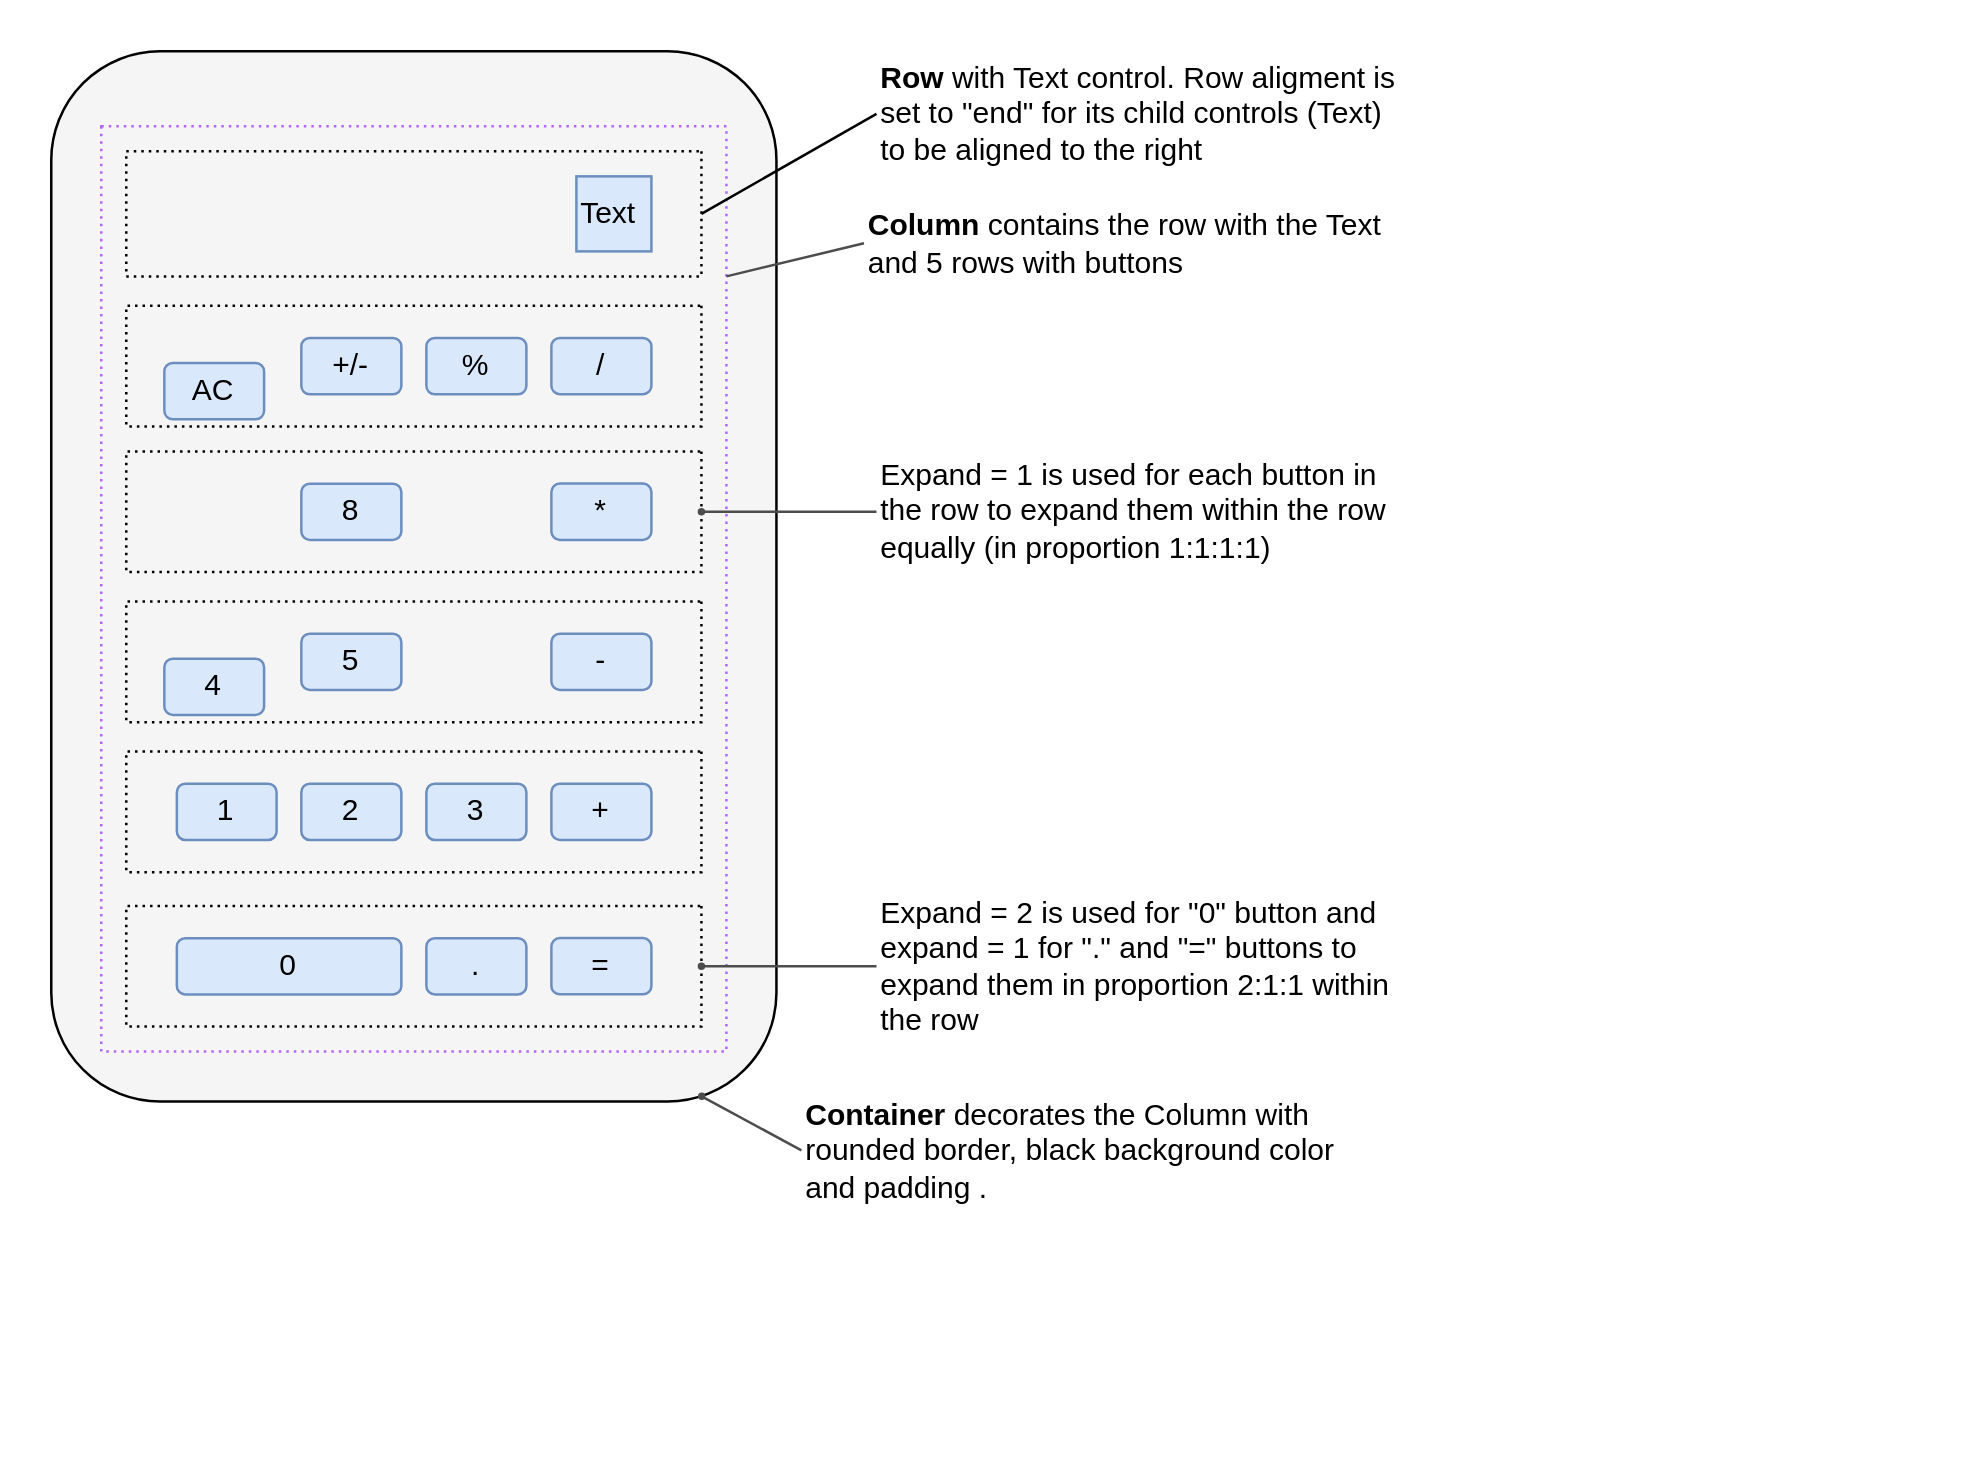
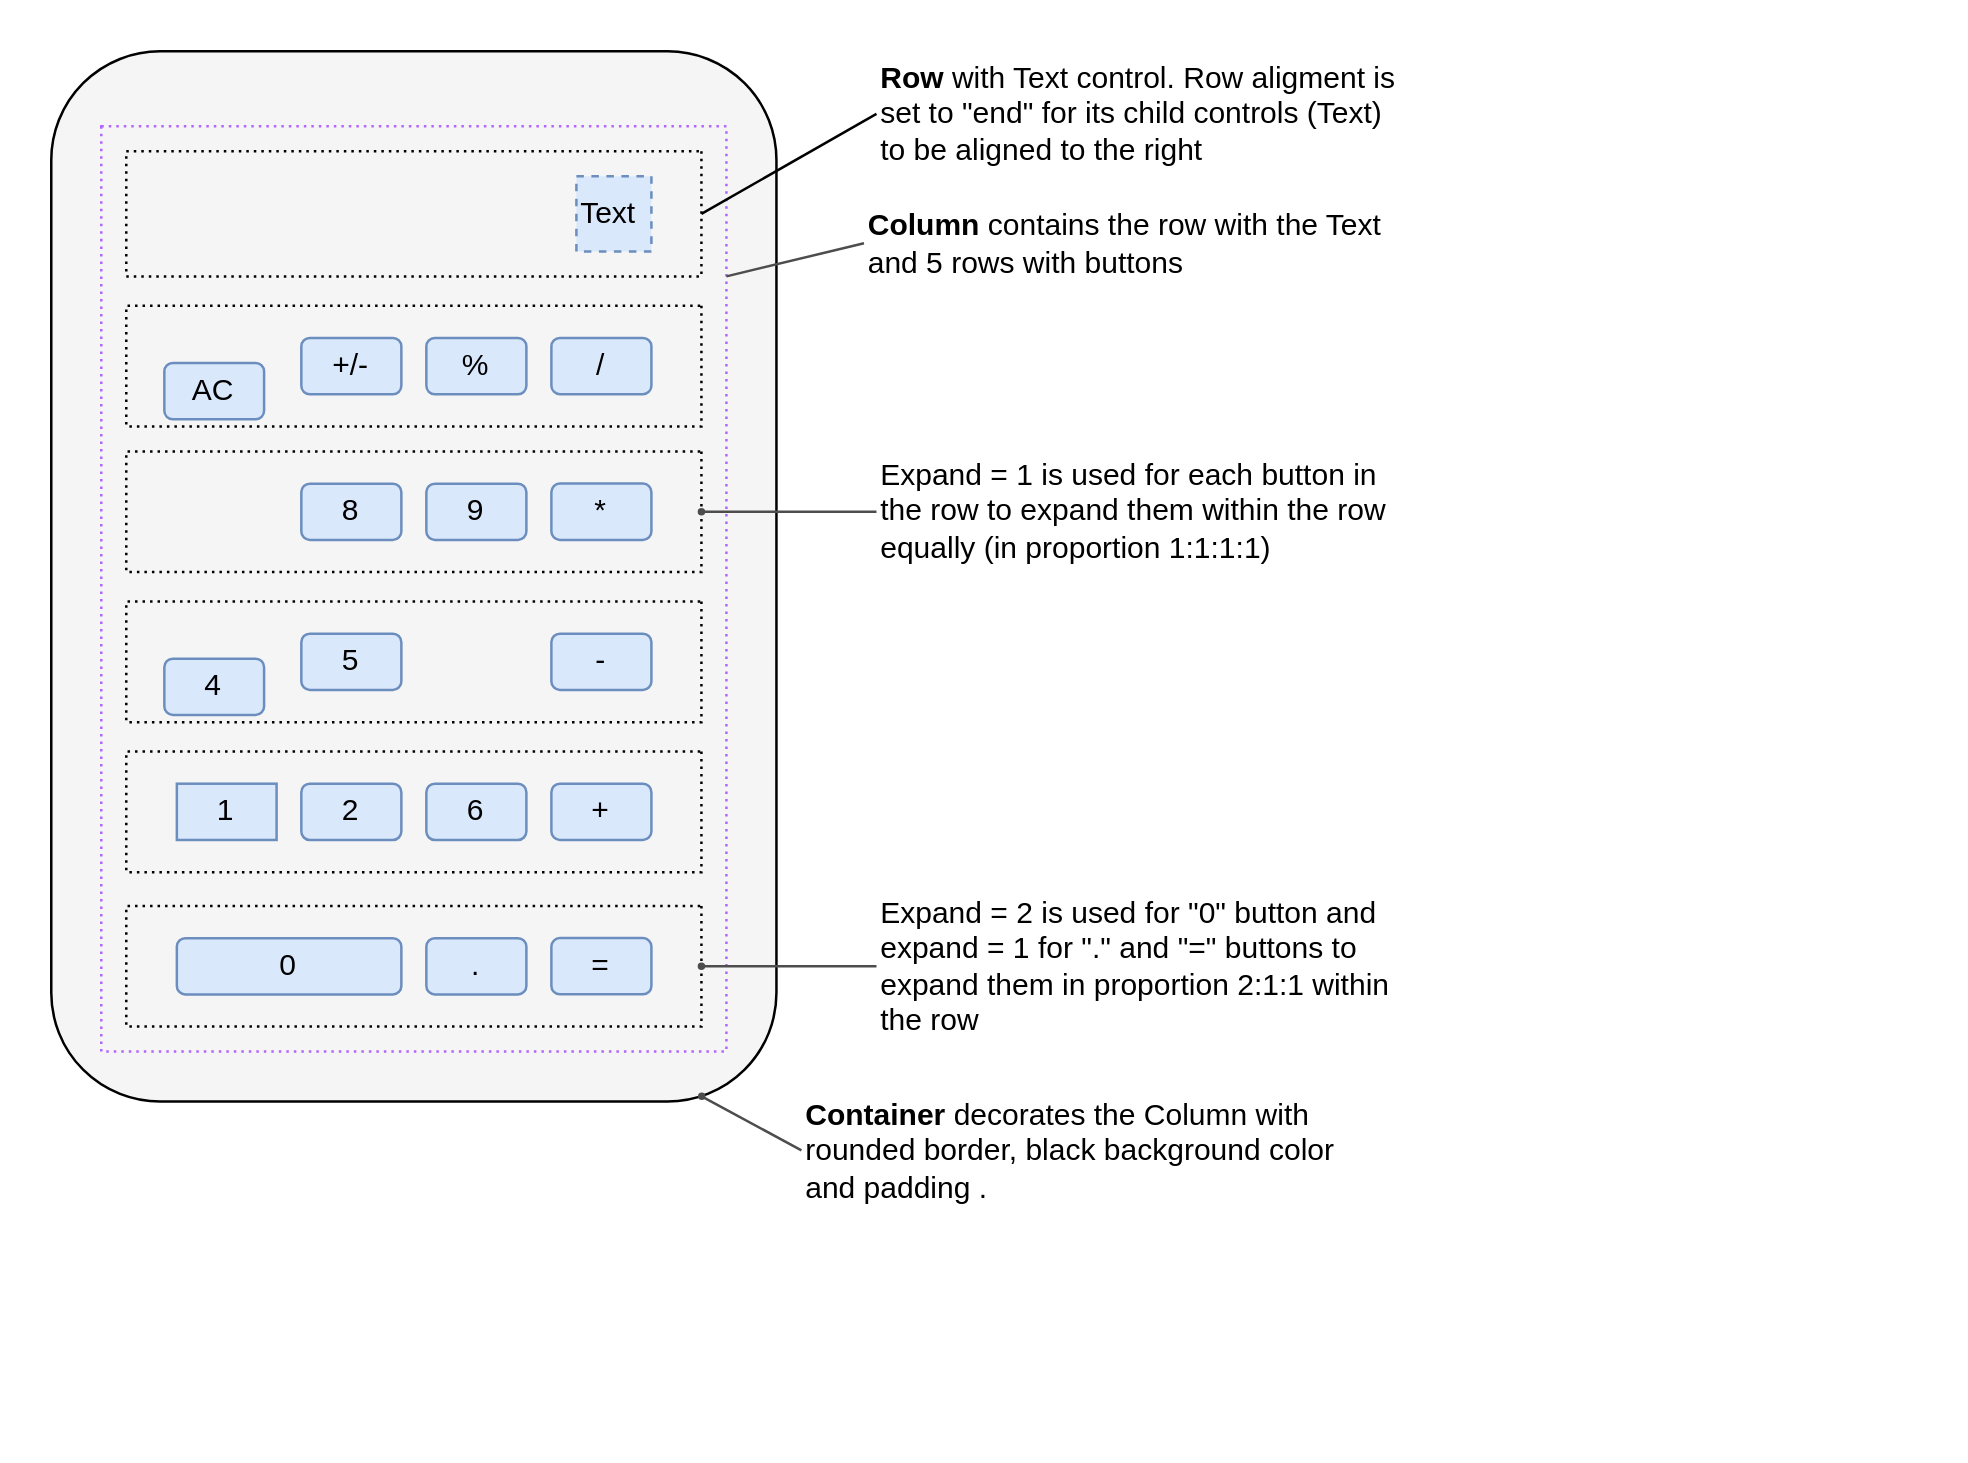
  <mxCell id="0" />
  <mxCell id="1" parent="0" />
  <mxCell id="2" value="" style="rounded=1;whiteSpace=wrap;html=1;fillColor=#F5F5F5;" vertex="1" parent="1"><mxGeometry x="20" y="20" width="290" height="420" as="geometry" /></mxCell>
  <mxCell id="3" value="" style="rounded=0;whiteSpace=wrap;html=1;labelBackgroundColor=#ffffff;sketch=1;fontSize=7;fontColor=#B3B3B3;align=right;fillColor=none;strokeColor=none;" vertex="1" parent="1"><mxGeometry x="145" y="192.87" width="620" height="370" as="geometry" /></mxCell>
  <mxCell id="4" value="" style="rounded=0;whiteSpace=wrap;html=1;dashed=1;dashPattern=1 2;fillColor=none;strokeColor=#B266FF;" vertex="1" parent="1"><mxGeometry x="40" y="50" width="250" height="370" as="geometry" /></mxCell>
  <mxCell id="5" value="" style="rounded=0;whiteSpace=wrap;html=1;direction=south;dashed=1;dashPattern=1 2;fillColor=none;" vertex="1" parent="1"><mxGeometry x="50" y="121.75" width="230" height="48.25" as="geometry" /></mxCell>
  <mxCell id="6" value="" style="rounded=0;whiteSpace=wrap;html=1;direction=south;dashed=1;dashPattern=1 2;fillColor=none;" vertex="1" parent="1"><mxGeometry x="50" y="60" width="230" height="50" as="geometry" /></mxCell>
- <mxCell id="7" value="Text" style="rounded=0;whiteSpace=wrap;html=1;fillColor=#dae8fc;sketch=0;strokeColor=#6c8ebf;align=left;" vertex="1" parent="1"><mxGeometry x="230" y="70" width="30" height="30" as="geometry" /></mxCell>
+ <mxCell id="7" value="Text" style="rounded=0;whiteSpace=wrap;html=1;fillColor=#dae8fc;sketch=0;strokeColor=#6c8ebf;align=left;dashed=1;" vertex="1" parent="1"><mxGeometry x="230" y="70" width="30" height="30" as="geometry" /></mxCell>
  <mxCell id="8" value="&lt;b&gt;Container&lt;/b&gt;&lt;b style=&quot;font-size: 12px;&quot;&gt;&amp;nbsp;&lt;/b&gt;&lt;span style=&quot;font-size: 12px;&quot;&gt;decorates the Column with rounded border, black background color and padding .&lt;/span&gt;" style="text;html=1;strokeColor=none;fillColor=none;align=left;verticalAlign=middle;whiteSpace=wrap;rounded=0;dashed=1;dashPattern=1 2;sketch=0;fontSize=12;" vertex="1" parent="1"><mxGeometry x="320" y="440" width="220" height="39" as="geometry" /></mxCell>
  <mxCell id="9" value="" style="endArrow=oval;html=1;endFill=1;strokeWidth=1;jumpSize=5;endSize=2;startSize=2;strokeColor=#4D4D4D;exitX=0;exitY=0.5;exitDx=0;exitDy=0;entryX=0.897;entryY=0.995;entryDx=0;entryDy=0;entryPerimeter=0;" edge="1" parent="1" source="8" target="2"><mxGeometry width="50" height="50" relative="1" as="geometry"><mxPoint x="420" y="-20" as="sourcePoint" /><mxPoint x="290" y="430" as="targetPoint" /></mxGeometry></mxCell>
  <mxCell id="10" value="&lt;b&gt;Column&lt;/b&gt; contains the row with the Text and 5 rows with buttons" style="text;html=1;strokeColor=none;fillColor=none;align=left;verticalAlign=middle;whiteSpace=wrap;rounded=0;dashed=1;dashPattern=1 2;sketch=0;fontSize=12;" vertex="1" parent="1"><mxGeometry x="345" y="81.75" width="210" height="30" as="geometry" /></mxCell>
  <mxCell id="11" value="" style="endArrow=none;html=1;endFill=0;strokeWidth=1;jumpSize=5;endSize=2;startSize=2;strokeColor=#4D4D4D;exitX=0;exitY=0.5;exitDx=0;exitDy=0;" edge="1" parent="1" source="10"><mxGeometry width="50" height="50" relative="1" as="geometry"><mxPoint x="450" y="249.47" as="sourcePoint" /><mxPoint x="290" y="110" as="targetPoint" /></mxGeometry></mxCell>
  <mxCell id="12" value="AC" style="rounded=1;whiteSpace=wrap;html=1;fillColor=#dae8fc;sketch=0;strokeColor=#6c8ebf;" vertex="1" parent="1"><mxGeometry x="65.22" y="144.63" width="39.89" height="22.5" as="geometry" /></mxCell>
  <mxCell id="13" value="+/-" style="rounded=1;whiteSpace=wrap;html=1;fillColor=#dae8fc;sketch=0;strokeColor=#6c8ebf;" vertex="1" parent="1"><mxGeometry x="120" y="134.63" width="40" height="22.5" as="geometry" /></mxCell>
  <mxCell id="14" value="" style="endArrow=none;html=1;rounded=1;exitX=0.5;exitY=0;exitDx=0;exitDy=0;entryX=0;entryY=0.5;entryDx=0;entryDy=0;endFill=0;" edge="1" parent="1" source="6" target="15"><mxGeometry width="50" height="50" relative="1" as="geometry"><mxPoint x="340" y="200" as="sourcePoint" /><mxPoint x="430" y="40" as="targetPoint" /></mxGeometry></mxCell>
  <mxCell id="15" value="&lt;b&gt;Row&lt;/b&gt; with Text control. Row aligment is set to &quot;end&quot; for its child controls (Text) to be aligned to the right" style="text;html=1;strokeColor=none;fillColor=none;align=left;verticalAlign=middle;whiteSpace=wrap;rounded=0;dashed=1;dashPattern=1 2;sketch=0;fontSize=12;" vertex="1" parent="1"><mxGeometry x="350" y="30" width="210" height="30" as="geometry" /></mxCell>
  <mxCell id="16" value="%" style="rounded=1;whiteSpace=wrap;html=1;fillColor=#dae8fc;sketch=0;strokeColor=#6c8ebf;" vertex="1" parent="1"><mxGeometry x="170" y="134.63" width="40" height="22.5" as="geometry" /></mxCell>
  <mxCell id="17" value="/" style="rounded=1;whiteSpace=wrap;html=1;fillColor=#dae8fc;sketch=0;strokeColor=#6c8ebf;" vertex="1" parent="1"><mxGeometry x="220" y="134.62" width="40" height="22.5" as="geometry" /></mxCell>
  <mxCell id="18" value="" style="rounded=0;whiteSpace=wrap;html=1;direction=south;dashed=1;dashPattern=1 2;fillColor=none;" vertex="1" parent="1"><mxGeometry x="50" y="180" width="230" height="48.25" as="geometry" /></mxCell>
  <mxCell id="19" value="8" style="rounded=1;whiteSpace=wrap;html=1;fillColor=#dae8fc;sketch=0;strokeColor=#6c8ebf;" vertex="1" parent="1"><mxGeometry x="120" y="192.88" width="40" height="22.5" as="geometry" /></mxCell>
+ <mxCell id="20" value="9" style="rounded=1;whiteSpace=wrap;html=1;fillColor=#dae8fc;sketch=0;strokeColor=#6c8ebf;" vertex="1" parent="1"><mxGeometry x="170" y="192.88" width="40" height="22.5" as="geometry" /></mxCell>
  <mxCell id="21" value="*" style="rounded=1;whiteSpace=wrap;html=1;fillColor=#dae8fc;sketch=0;strokeColor=#6c8ebf;" vertex="1" parent="1"><mxGeometry x="220" y="192.87" width="40" height="22.5" as="geometry" /></mxCell>
  <mxCell id="22" value="" style="rounded=0;whiteSpace=wrap;html=1;direction=south;dashed=1;dashPattern=1 2;fillColor=none;" vertex="1" parent="1"><mxGeometry x="50" y="240" width="230" height="48.25" as="geometry" /></mxCell>
  <mxCell id="23" value="4" style="rounded=1;whiteSpace=wrap;html=1;fillColor=#dae8fc;sketch=0;strokeColor=#6c8ebf;" vertex="1" parent="1"><mxGeometry x="65.22" y="262.88" width="39.89" height="22.5" as="geometry" /></mxCell>
  <mxCell id="24" value="5" style="rounded=1;whiteSpace=wrap;html=1;fillColor=#dae8fc;sketch=0;strokeColor=#6c8ebf;" vertex="1" parent="1"><mxGeometry x="120" y="252.88" width="40" height="22.5" as="geometry" /></mxCell>
  <mxCell id="25" value="-" style="rounded=1;whiteSpace=wrap;html=1;fillColor=#dae8fc;sketch=0;strokeColor=#6c8ebf;" vertex="1" parent="1"><mxGeometry x="220" y="252.87" width="40" height="22.5" as="geometry" /></mxCell>
  <mxCell id="26" value="" style="rounded=0;whiteSpace=wrap;html=1;direction=south;dashed=1;dashPattern=1 2;fillColor=none;" vertex="1" parent="1"><mxGeometry x="50" y="300" width="230" height="48.25" as="geometry" /></mxCell>
- <mxCell id="27" value="1" style="rounded=1;whiteSpace=wrap;html=1;fillColor=#dae8fc;sketch=0;strokeColor=#6c8ebf;" vertex="1" parent="1"><mxGeometry x="70.22" y="312.88" width="39.89" height="22.5" as="geometry" /></mxCell>
+ <mxCell id="27" value="1" style="whiteSpace=wrap;html=1;fillColor=#dae8fc;sketch=0;strokeColor=#6c8ebf;rounded=0;" vertex="1" parent="1"><mxGeometry x="70.22" y="312.88" width="39.89" height="22.5" as="geometry" /></mxCell>
  <mxCell id="28" value="2" style="rounded=1;whiteSpace=wrap;html=1;fillColor=#dae8fc;sketch=0;strokeColor=#6c8ebf;" vertex="1" parent="1"><mxGeometry x="120" y="312.88" width="40" height="22.5" as="geometry" /></mxCell>
- <mxCell id="29" value="3" style="rounded=1;whiteSpace=wrap;html=1;fillColor=#dae8fc;sketch=0;strokeColor=#6c8ebf;" vertex="1" parent="1"><mxGeometry x="170" y="312.88" width="40" height="22.5" as="geometry" /></mxCell>
+ <mxCell id="29" value="6" style="rounded=1;whiteSpace=wrap;html=1;fillColor=#dae8fc;sketch=0;strokeColor=#6c8ebf;" vertex="1" parent="1"><mxGeometry x="170" y="312.88" width="40" height="22.5" as="geometry" /></mxCell>
  <mxCell id="30" value="+" style="rounded=1;whiteSpace=wrap;html=1;fillColor=#dae8fc;sketch=0;strokeColor=#6c8ebf;" vertex="1" parent="1"><mxGeometry x="220" y="312.87" width="40" height="22.5" as="geometry" /></mxCell>
  <mxCell id="31" value="" style="rounded=0;whiteSpace=wrap;html=1;direction=south;dashed=1;dashPattern=1 2;fillColor=none;" vertex="1" parent="1"><mxGeometry x="50" y="361.75" width="230" height="48.25" as="geometry" /></mxCell>
  <mxCell id="32" value="0" style="rounded=1;whiteSpace=wrap;html=1;fillColor=#dae8fc;sketch=0;strokeColor=#6c8ebf;" vertex="1" parent="1"><mxGeometry x="70.22" y="374.63" width="89.78" height="22.5" as="geometry" /></mxCell>
  <mxCell id="33" value="." style="rounded=1;whiteSpace=wrap;html=1;fillColor=#dae8fc;sketch=0;strokeColor=#6c8ebf;" vertex="1" parent="1"><mxGeometry x="170" y="374.63" width="40" height="22.5" as="geometry" /></mxCell>
  <mxCell id="34" value="=" style="rounded=1;whiteSpace=wrap;html=1;fillColor=#dae8fc;sketch=0;strokeColor=#6c8ebf;" vertex="1" parent="1"><mxGeometry x="220" y="374.62" width="40" height="22.5" as="geometry" /></mxCell>
  <mxCell id="35" value="Expand = 1 is used for each button in the row to expand them within the row equally (in proportion 1:1:1:1)" style="text;html=1;strokeColor=none;fillColor=none;align=left;verticalAlign=middle;whiteSpace=wrap;rounded=0;dashed=1;dashPattern=1 2;sketch=0;fontSize=12;" vertex="1" parent="1"><mxGeometry x="350" y="189.12" width="210" height="30" as="geometry" /></mxCell>
  <mxCell id="36" value="" style="endArrow=oval;html=1;endFill=1;strokeWidth=1;jumpSize=5;endSize=2;startSize=2;strokeColor=#4D4D4D;entryX=0.5;entryY=0;entryDx=0;entryDy=0;" edge="1" parent="1" source="35" target="18"><mxGeometry width="50" height="50" relative="1" as="geometry"><mxPoint x="330" y="469.5" as="sourcePoint" /><mxPoint x="290.13" y="447.9" as="targetPoint" /></mxGeometry></mxCell>
  <mxCell id="37" value="Expand = 2 is used for &quot;0&quot; button and expand = 1 for &quot;.&quot; and &quot;=&quot; buttons to expand them in proportion 2:1:1 within the row" style="text;html=1;strokeColor=none;fillColor=none;align=left;verticalAlign=middle;whiteSpace=wrap;rounded=0;dashed=1;dashPattern=1 2;sketch=0;fontSize=12;" vertex="1" parent="1"><mxGeometry x="350" y="370.87" width="210" height="30" as="geometry" /></mxCell>
  <mxCell id="38" value="" style="endArrow=oval;html=1;endFill=1;strokeWidth=1;jumpSize=5;endSize=2;startSize=2;strokeColor=#4D4D4D;entryX=0.5;entryY=0;entryDx=0;entryDy=0;exitX=0;exitY=0.5;exitDx=0;exitDy=0;" edge="1" parent="1" source="37" target="31"><mxGeometry width="50" height="50" relative="1" as="geometry"><mxPoint x="360" y="214.123" as="sourcePoint" /><mxPoint x="290" y="214.125" as="targetPoint" /></mxGeometry></mxCell>
